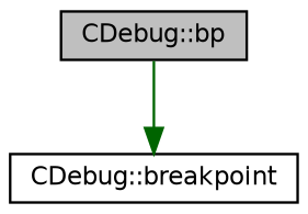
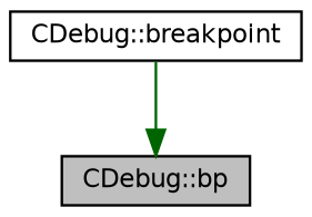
  digraph {
    rankdir=TB
    node [color=black fontname=Helvetica fontsize=10 shape=record style=filled]
    n1 [fillcolor=grey75 fontcolor=black height=0.2 label="CDebug::bp" width=0.4]
    n2 [fillcolor=white height=0.2 label="CDebug::breakpoint" width=0.4]
-   n1 -> n2 [color=darkgreen fontname=Helvetica fontsize=10 labelfontname=Helvetica labelfontsize=10 style=solid arrowhead=normal]
+   n2 -> n1 [color=darkgreen fontname=Helvetica fontsize=10 labelfontname=Helvetica labelfontsize=10 style=solid arrowhead=normal]
  }
